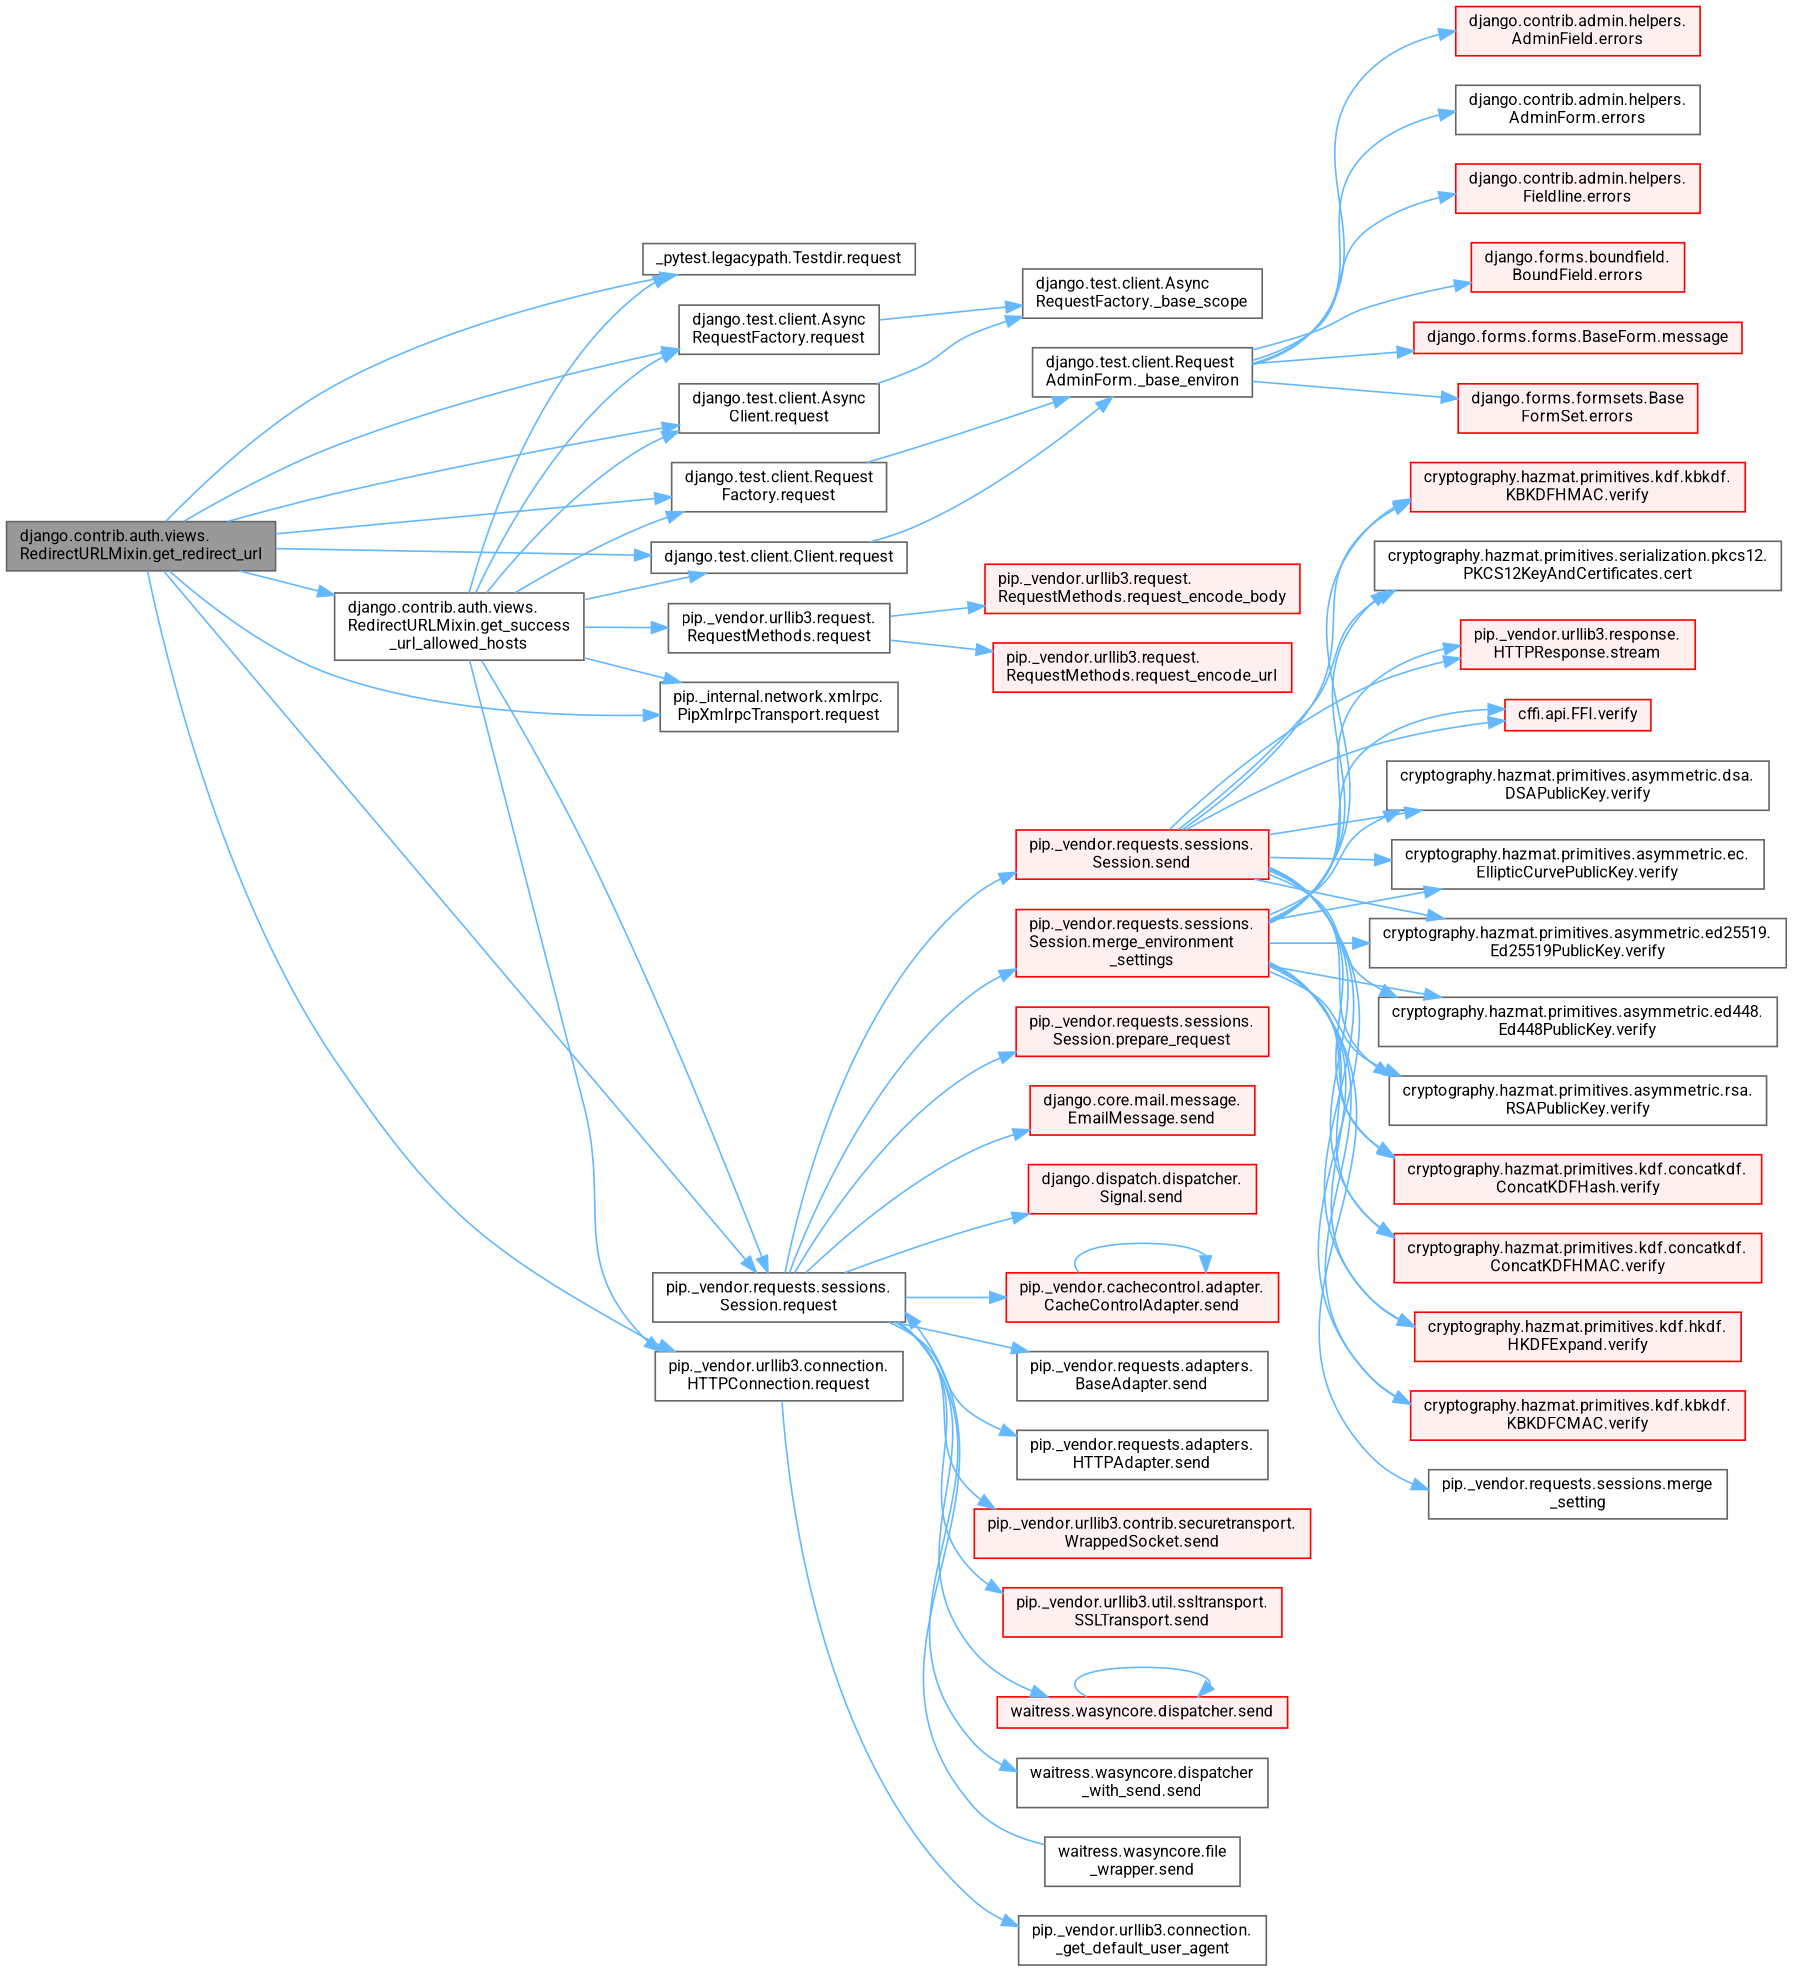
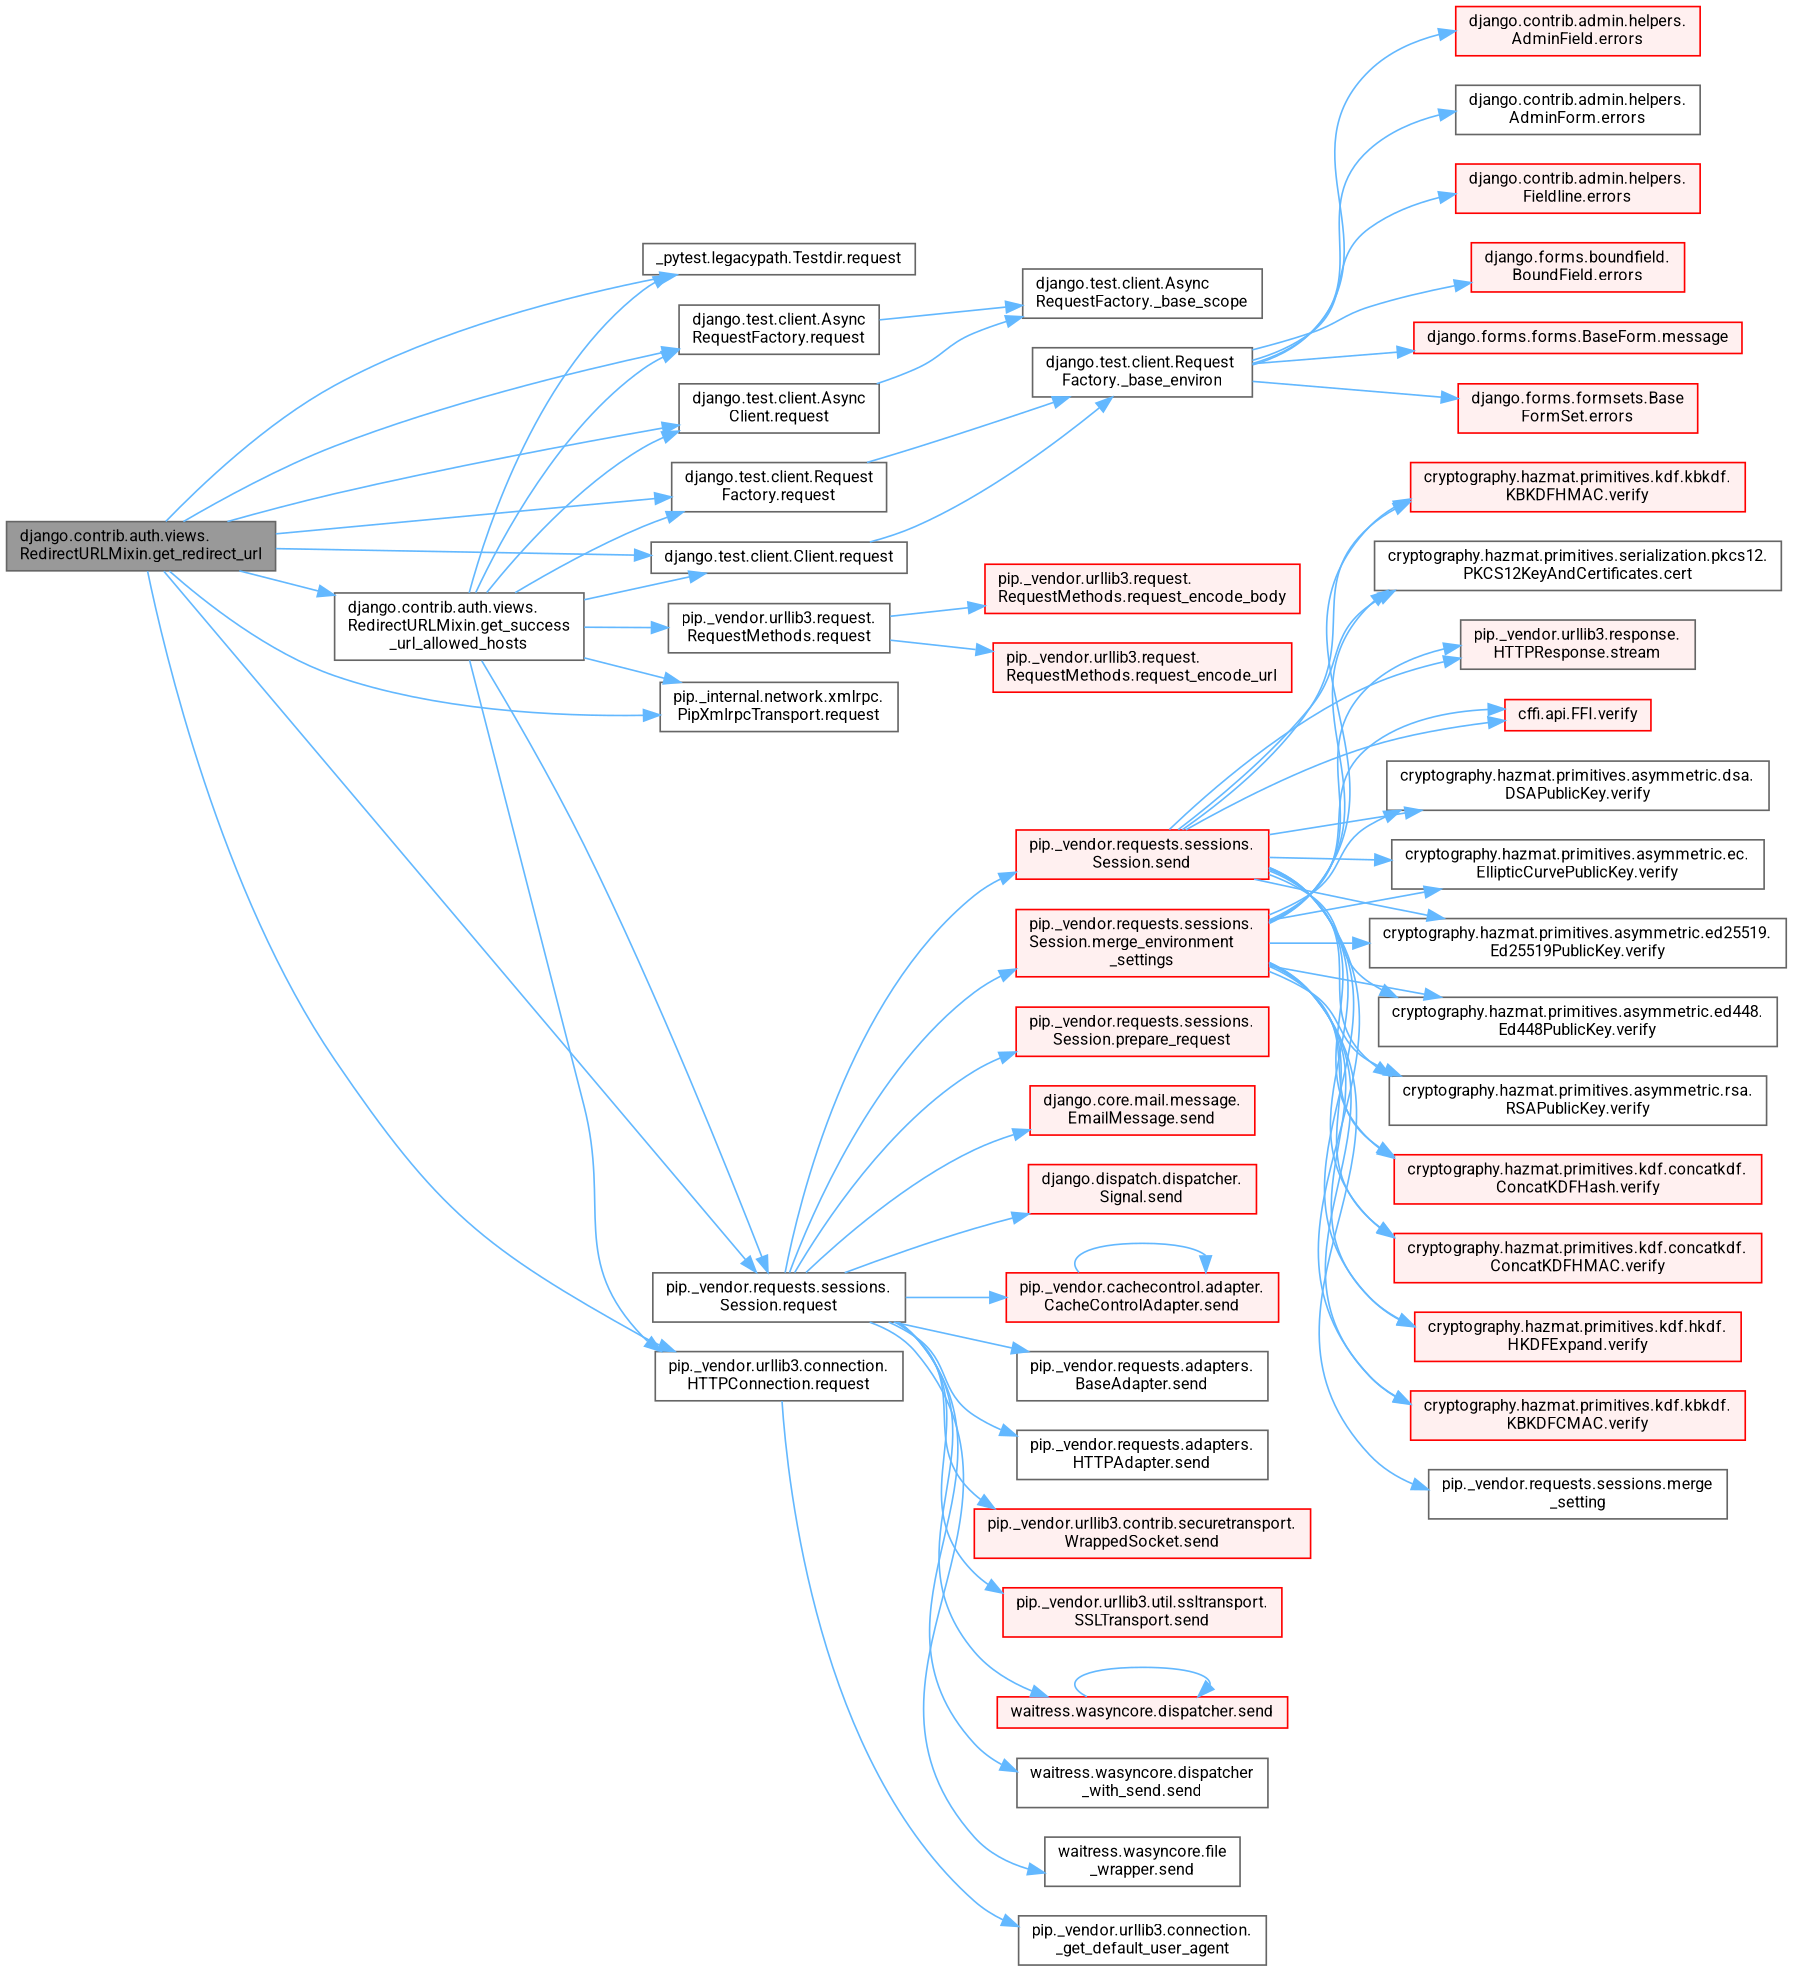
  digraph {
    fontname=Roboto
    rankdir=LR
    node [color=grey40 fillcolor=white fontname=Roboto fontsize=10 shape=box style=filled]
    edge [color=steelblue1 fontname=Roboto fontsize=10 labelfontname=Helvetica labelfontsize=10 style=solid]
    n1 [color=gray40 fillcolor=grey60 fontcolor=black height=0.2 label="django.contrib.auth.views.\lRedirectURLMixin.get_redirect_url" width=0.4]
    n2 [height=0.2 label="django.contrib.auth.views.\lRedirectURLMixin.get_success\l_url_allowed_hosts" width=0.4]
    n3 [height=0.2 label="_pytest.legacypath.Testdir.request" width=0.4]
    n4 [height=0.2 label="django.test.client.Async\lClient.request" width=0.4]
    n5 [height=0.2 label="django.test.client.Async\lRequestFactory.request" width=0.4]
    n6 [height=0.2 label="django.test.client.Client.request" width=0.4]
    n7 [height=0.2 label="django.test.client.Request\lFactory.request" width=0.4]
    n8 [height=0.2 label="pip._internal.network.xmlrpc.\lPipXmlrpcTransport.request" width=0.4]
    n9 [height=0.2 label="pip._vendor.requests.sessions.\lSession.request" width=0.4]
    n10 [height=0.2 label="pip._vendor.urllib3.connection.\lHTTPConnection.request" width=0.4]
    n11 [height=0.2 label="pip._vendor.urllib3.request.\lRequestMethods.request" width=0.4]
    n12 [height=0.2 label="django.test.client.Async\lRequestFactory._base_scope" width=0.4]
-   n13 [height=0.2 label="django.test.client.Request\lAdminForm._base_environ" width=0.4]
+   n13 [height=0.2 label="django.test.client.Request\lFactory._base_environ" width=0.4]
    n14 [color=red fillcolor="#FFF0F0" height=0.2 label="pip._vendor.requests.sessions.\lSession.merge_environment\l_settings" width=0.4]
    n15 [color=red fillcolor="#FFF0F0" height=0.2 label="pip._vendor.requests.sessions.\lSession.prepare_request" width=0.4]
    n16 [color=red fillcolor="#FFF0F0" height=0.2 label="django.core.mail.message.\lEmailMessage.send" width=0.4]
    n17 [color=red fillcolor="#FFF0F0" height=0.2 label="django.dispatch.dispatcher.\lSignal.send" width=0.4]
    n18 [color=red fillcolor="#FFF0F0" height=0.2 label="pip._vendor.cachecontrol.adapter.\lCacheControlAdapter.send" width=0.4]
    n19 [height=0.2 label="pip._vendor.requests.adapters.\lBaseAdapter.send" width=0.4]
    n20 [height=0.2 label="pip._vendor.requests.adapters.\lHTTPAdapter.send" width=0.4]
    n21 [color=red fillcolor="#FFF0F0" height=0.2 label="pip._vendor.requests.sessions.\lSession.send" width=0.4]
    n22 [color=red fillcolor="#FFF0F0" height=0.2 label="pip._vendor.urllib3.contrib.securetransport.\lWrappedSocket.send" width=0.4]
    n23 [color=red fillcolor="#FFF0F0" height=0.2 label="pip._vendor.urllib3.util.ssltransport.\lSSLTransport.send" width=0.4]
    n24 [color=red fillcolor="#FFF0F0" height=0.2 label="waitress.wasyncore.dispatcher.send" width=0.4]
    n25 [height=0.2 label="waitress.wasyncore.dispatcher\l_with_send.send" width=0.4]
    n26 [height=0.2 label="waitress.wasyncore.file\l_wrapper.send" width=0.4]
    n27 [height=0.2 label="pip._vendor.urllib3.connection.\l_get_default_user_agent" width=0.4]
    n28 [color=red fillcolor="#FFF0F0" height=0.2 label="pip._vendor.urllib3.request.\lRequestMethods.request_encode_body" width=0.4]
    n29 [color=red fillcolor="#FFF0F0" height=0.2 label="pip._vendor.urllib3.request.\lRequestMethods.request_encode_url" width=0.4]
    n30 [color=red fillcolor="#FFF0F0" height=0.2 label="django.contrib.admin.helpers.\lAdminField.errors" width=0.4]
    n31 [height=0.2 label="django.contrib.admin.helpers.\lAdminForm.errors" width=0.4]
    n32 [color=red fillcolor="#FFF0F0" height=0.2 label="django.contrib.admin.helpers.\lFieldline.errors" width=0.4]
    n33 [color=red fillcolor="#FFF0F0" height=0.2 label="django.forms.boundfield.\lBoundField.errors" width=0.4]
    n34 [color=red fillcolor="#FFF0F0" height=0.2 label="django.forms.forms.BaseForm.message" width=0.4]
    n35 [color=red fillcolor="#FFF0F0" height=0.2 label="django.forms.formsets.Base\lFormSet.errors" width=0.4]
    n36 [height=0.2 label="cryptography.hazmat.primitives.serialization.pkcs12.\lPKCS12KeyAndCertificates.cert" width=0.4]
    n37 [height=0.2 label="pip._vendor.requests.sessions.merge\l_setting" width=0.4]
-   n38 [color=red fillcolor="#FFF0F0" height=0.2 label="pip._vendor.urllib3.response.\lHTTPResponse.stream" width=0.4]
+   n38 [fillcolor="#FFF0F0" height=0.2 label="pip._vendor.urllib3.response.\lHTTPResponse.stream" width=0.4]
    n39 [color=red fillcolor="#FFF0F0" height=0.2 label="cffi.api.FFI.verify" width=0.4]
    n40 [height=0.2 label="cryptography.hazmat.primitives.asymmetric.dsa.\lDSAPublicKey.verify" width=0.4]
    n41 [height=0.2 label="cryptography.hazmat.primitives.asymmetric.ec.\lEllipticCurvePublicKey.verify" width=0.4]
    n42 [height=0.2 label="cryptography.hazmat.primitives.asymmetric.ed25519.\lEd25519PublicKey.verify" width=0.4]
    n43 [height=0.2 label="cryptography.hazmat.primitives.asymmetric.ed448.\lEd448PublicKey.verify" width=0.4]
    n44 [height=0.2 label="cryptography.hazmat.primitives.asymmetric.rsa.\lRSAPublicKey.verify" width=0.4]
    n45 [color=red fillcolor="#FFF0F0" height=0.2 label="cryptography.hazmat.primitives.kdf.concatkdf.\lConcatKDFHash.verify" width=0.4]
    n46 [color=red fillcolor="#FFF0F0" height=0.2 label="cryptography.hazmat.primitives.kdf.concatkdf.\lConcatKDFHMAC.verify" width=0.4]
    n47 [color=red fillcolor="#FFF0F0" height=0.2 label="cryptography.hazmat.primitives.kdf.hkdf.\lHKDFExpand.verify" width=0.4]
    n48 [color=red fillcolor="#FFF0F0" height=0.2 label="cryptography.hazmat.primitives.kdf.kbkdf.\lKBKDFCMAC.verify" width=0.4]
    n49 [color=red fillcolor="#FFF0F0" height=0.2 label="cryptography.hazmat.primitives.kdf.kbkdf.\lKBKDFHMAC.verify" width=0.4]
    n1 -> n2
    n1 -> n3
    n1 -> n4
    n1 -> n5
    n1 -> n6
    n1 -> n7
    n1 -> n8
    n1 -> n9
    n1 -> n10
    n2 -> n3
    n2 -> n4
    n2 -> n5
    n2 -> n6
    n2 -> n7
    n2 -> n8
    n2 -> n9
    n2 -> n10
    n2 -> n11
    n4 -> n12
    n5 -> n12
    n6 -> n13
    n7 -> n13
    n9 -> n14
    n9 -> n15
    n9 -> n16
    n9 -> n17
    n9 -> n18
    n9 -> n19
    n9 -> n20
    n9 -> n21
    n9 -> n22
    n9 -> n23
    n9 -> n24
    n9 -> n25
-   n26 -> n9
+   n9 -> n26
    n10 -> n27
    n11 -> n28
    n11 -> n29
    n13 -> n30
    n13 -> n31
    n13 -> n32
    n13 -> n33
    n13 -> n34
    n13 -> n35
    n14 -> n36
    n14 -> n37
    n14 -> n38
    n14 -> n39
    n14 -> n40
    n14 -> n41
    n14 -> n42
    n14 -> n43
    n14 -> n44
    n14 -> n45
    n14 -> n46
    n14 -> n47
    n14 -> n48
    n14 -> n49
    n18 -> n18
    n21 -> n36
    n21 -> n38
    n21 -> n39
    n21 -> n40
    n21 -> n41
    n21 -> n42
    n21 -> n43
    n21 -> n44
    n21 -> n45
    n21 -> n46
    n21 -> n47
    n21 -> n48
    n21 -> n49
    n24 -> n24
  }
